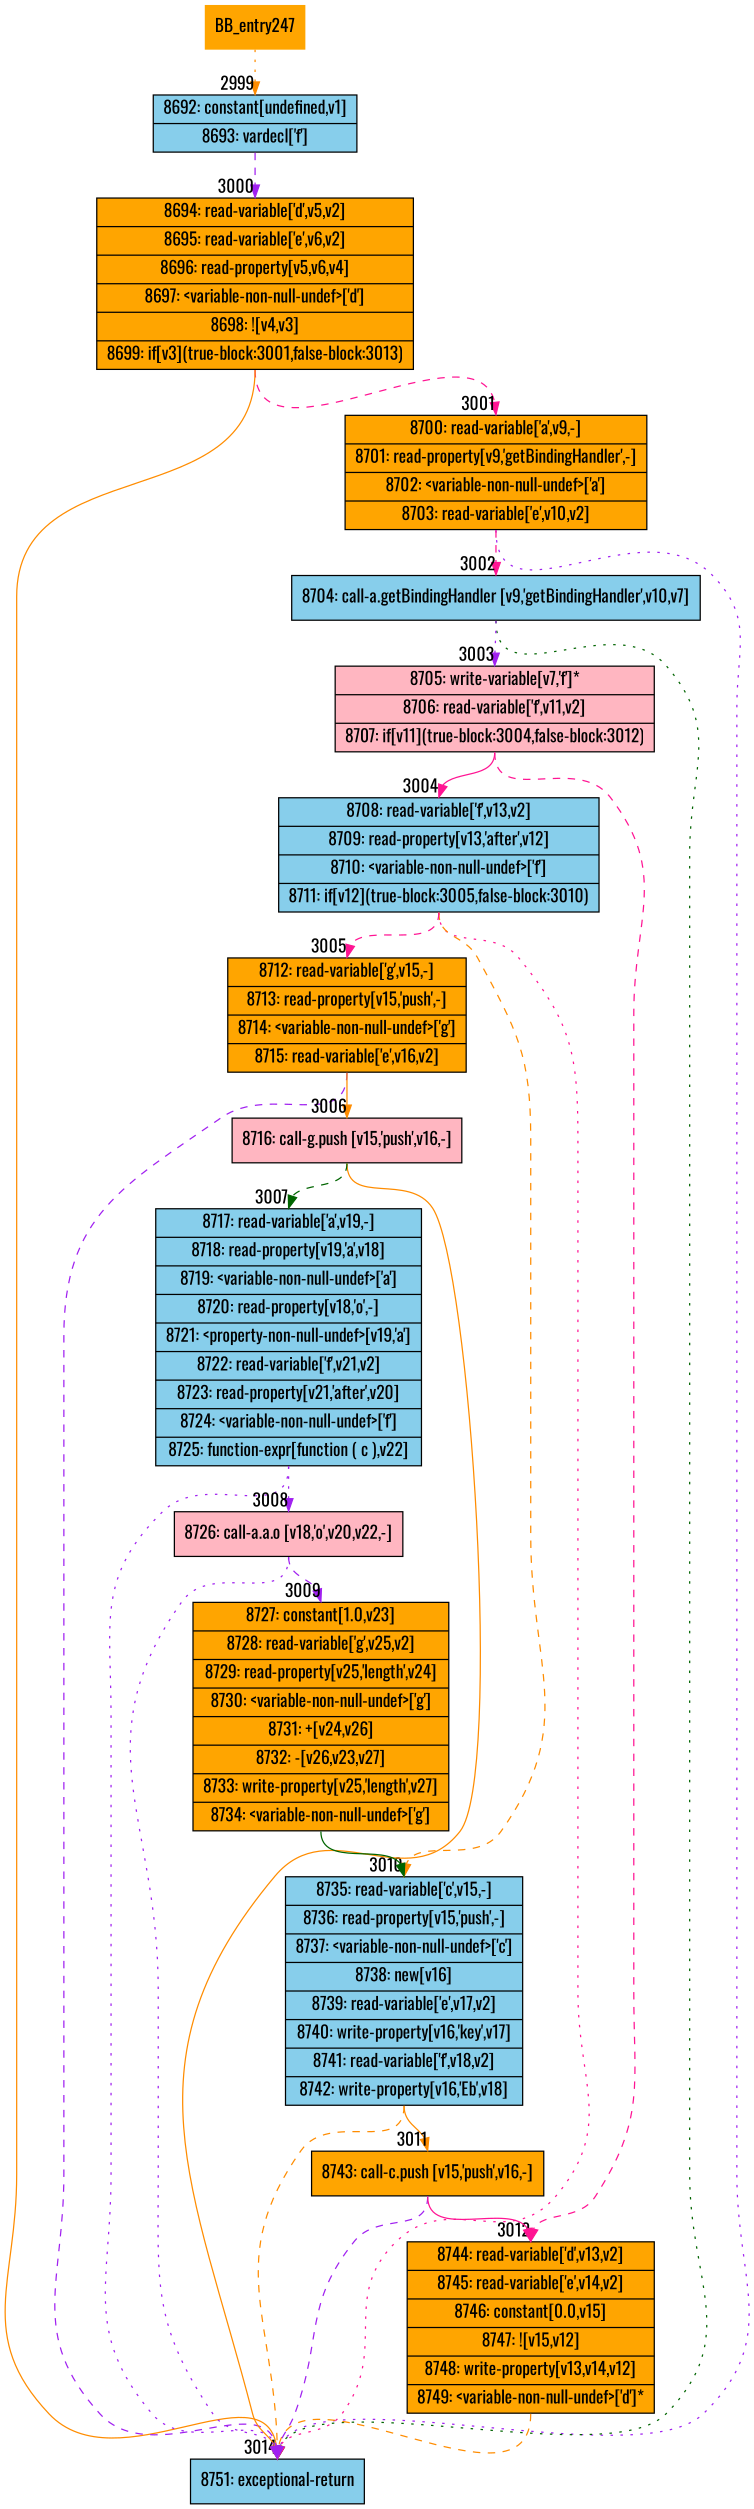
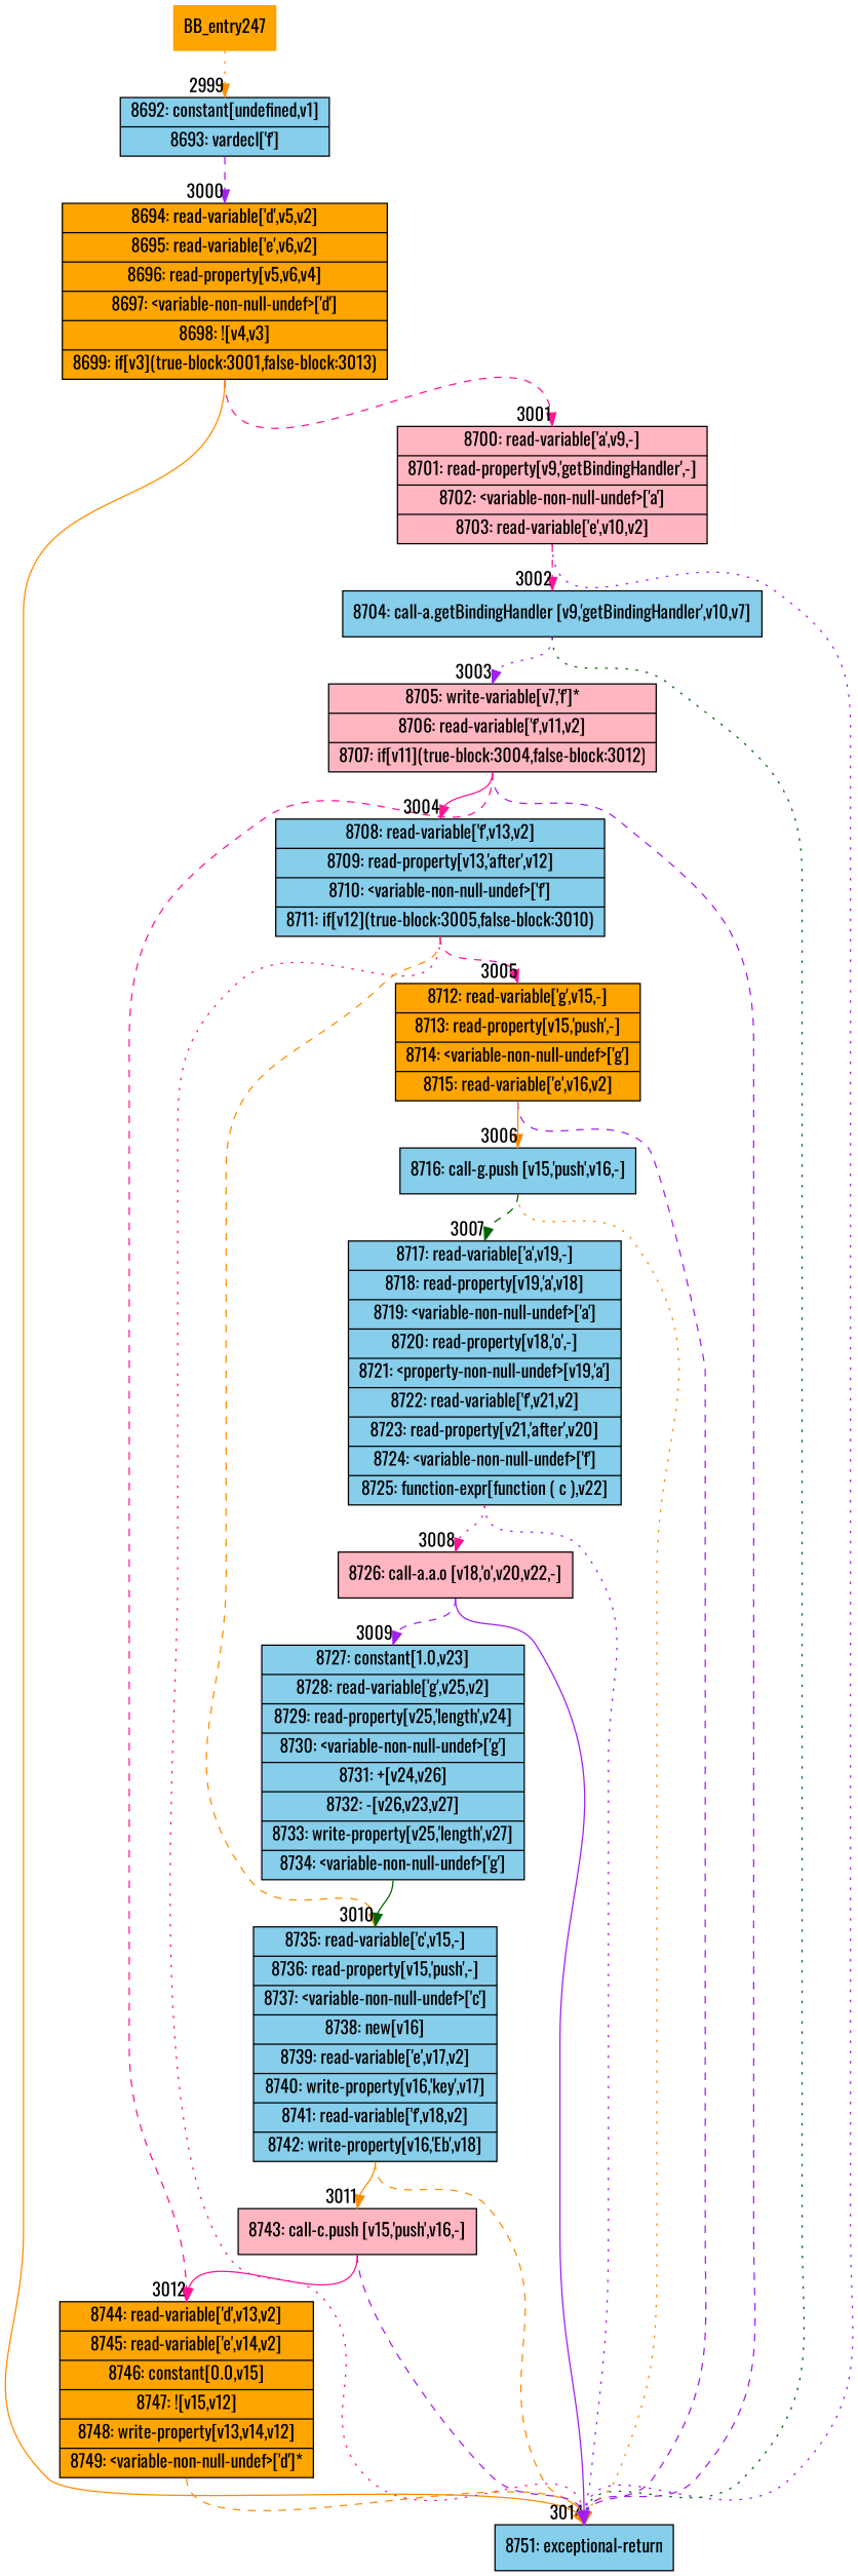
  digraph {
    fontname=Oswald
    rankdir=TD
    node [fillcolor=skyblue fontname=Oswald shape=record style=filled]
    edge [color=purple fontname=Oswald headport=n style=dashed tailport=s]
    n1 [fillcolor=orange label=BB_entry247 shape=none]
    n2 [label="{8692: constant[undefined,v1]|8693: vardecl['f']}"]
    n3 [fillcolor=orange label="{8694: read-variable['d',v5,v2]|8695: read-variable['e',v6,v2]|8696: read-property[v5,v6,v4]|8697: \<variable-non-null-undef\>['d']|8698: ![v4,v3]|8699: if[v3](true-block:3001,false-block:3013)}"]
-   n4 [fillcolor=orange label="{8700: read-variable['a',v9,-]|8701: read-property[v9,'getBindingHandler',-]|8702: \<variable-non-null-undef\>['a']|8703: read-variable['e',v10,v2]}"]
+   n4 [fillcolor=lightpink label="{8700: read-variable['a',v9,-]|8701: read-property[v9,'getBindingHandler',-]|8702: \<variable-non-null-undef\>['a']|8703: read-variable['e',v10,v2]}"]
    n5 [label="{8751: exceptional-return}"]
    n6 [label="{8704: call-a.getBindingHandler [v9,'getBindingHandler',v10,v7]}"]
    n7 [fillcolor=lightpink label="{8705: write-variable[v7,'f']*|8706: read-variable['f',v11,v2]|8707: if[v11](true-block:3004,false-block:3012)}"]
    n8 [fillcolor=orange label="{8744: read-variable['d',v13,v2]|8745: read-variable['e',v14,v2]|8746: constant[0.0,v15]|8747: ![v15,v12]|8748: write-property[v13,v14,v12]|8749: \<variable-non-null-undef\>['d']*}"]
    n9 [label="{8708: read-variable['f',v13,v2]|8709: read-property[v13,'after',v12]|8710: \<variable-non-null-undef\>['f']|8711: if[v12](true-block:3005,false-block:3010)}"]
    n10 [label="{8735: read-variable['c',v15,-]|8736: read-property[v15,'push',-]|8737: \<variable-non-null-undef\>['c']|8738: new[v16]|8739: read-variable['e',v17,v2]|8740: write-property[v16,'key',v17]|8741: read-variable['f',v18,v2]|8742: write-property[v16,'Eb',v18]}"]
    n11 [fillcolor=orange label="{8712: read-variable['g',v15,-]|8713: read-property[v15,'push',-]|8714: \<variable-non-null-undef\>['g']|8715: read-variable['e',v16,v2]}"]
-   n12 [fillcolor=orange label="{8743: call-c.push [v15,'push',v16,-]}"]
-   n13 [fillcolor=lightpink label="{8716: call-g.push [v15,'push',v16,-]}"]
+   n12 [fillcolor=lightpink label="{8743: call-c.push [v15,'push',v16,-]}"]
+   n13 [label="{8716: call-g.push [v15,'push',v16,-]}"]
    n14 [label="{8717: read-variable['a',v19,-]|8718: read-property[v19,'a',v18]|8719: \<variable-non-null-undef\>['a']|8720: read-property[v18,'o',-]|8721: \<property-non-null-undef\>[v19,'a']|8722: read-variable['f',v21,v2]|8723: read-property[v21,'after',v20]|8724: \<variable-non-null-undef\>['f']|8725: function-expr[function ( c ),v22]}"]
    n15 [fillcolor=lightpink label="{8726: call-a.a.o [v18,'o',v20,v22,-]}"]
-   n16 [fillcolor=orange label="{8727: constant[1.0,v23]|8728: read-variable['g',v25,v2]|8729: read-property[v25,'length',v24]|8730: \<variable-non-null-undef\>['g']|8731: +[v24,v26]|8732: -[v26,v23,v27]|8733: write-property[v25,'length',v27]|8734: \<variable-non-null-undef\>['g']}"]
+   n16 [label="{8727: constant[1.0,v23]|8728: read-variable['g',v25,v2]|8729: read-property[v25,'length',v24]|8730: \<variable-non-null-undef\>['g']|8731: +[v24,v26]|8732: -[v26,v23,v27]|8733: write-property[v25,'length',v27]|8734: \<variable-non-null-undef\>['g']}"]
    n1 -> n2 [color=darkorange headlabel="    2999" style=dotted]
    n2 -> n3 [headlabel="      3000"]
    n3 -> n4 [color=deeppink headlabel="      3001"]
    n3 -> n5 [color=darkorange headlabel="      3014" style=solid]
    n4 -> n5 [style=dotted]
    n4 -> n6 [color=deeppink headlabel="      3002"]
    n6 -> n5 [color=darkgreen style=dotted]
    n6 -> n7 [headlabel="      3003" style=dotted]
+   n7 -> n5
    n7 -> n8 [color=deeppink headlabel="      3012"]
    n7 -> n9 [color=deeppink headlabel="      3004" style=solid]
    n8 -> n5 [color=darkorange]
    n9 -> n5 [color=deeppink style=dotted]
    n9 -> n10 [color=darkorange headlabel="      3010"]
    n9 -> n11 [color=deeppink headlabel="      3005"]
    n10 -> n5 [color=darkorange]
    n10 -> n12 [color=darkorange headlabel="      3011" style=solid]
    n11 -> n5
    n11 -> n13 [color=darkorange headlabel="      3006" style=solid]
    n12 -> n5
    n12 -> n8 [color=deeppink style=solid]
-   n13 -> n5 [color=darkorange style=solid]
+   n13 -> n5 [color=darkorange style=dotted]
    n13 -> n14 [color=darkgreen headlabel="      3007"]
    n14 -> n5 [style=dotted]
-   n14 -> n15 [headlabel="      3008" style=dotted]
-   n15 -> n5 [style=dotted]
+   n14 -> n15 [color=deeppink headlabel="      3008" style=dotted]
+   n15 -> n5 [style=solid]
    n15 -> n16 [headlabel="      3009"]
    n16 -> n10 [color=darkgreen style=solid]
  }
